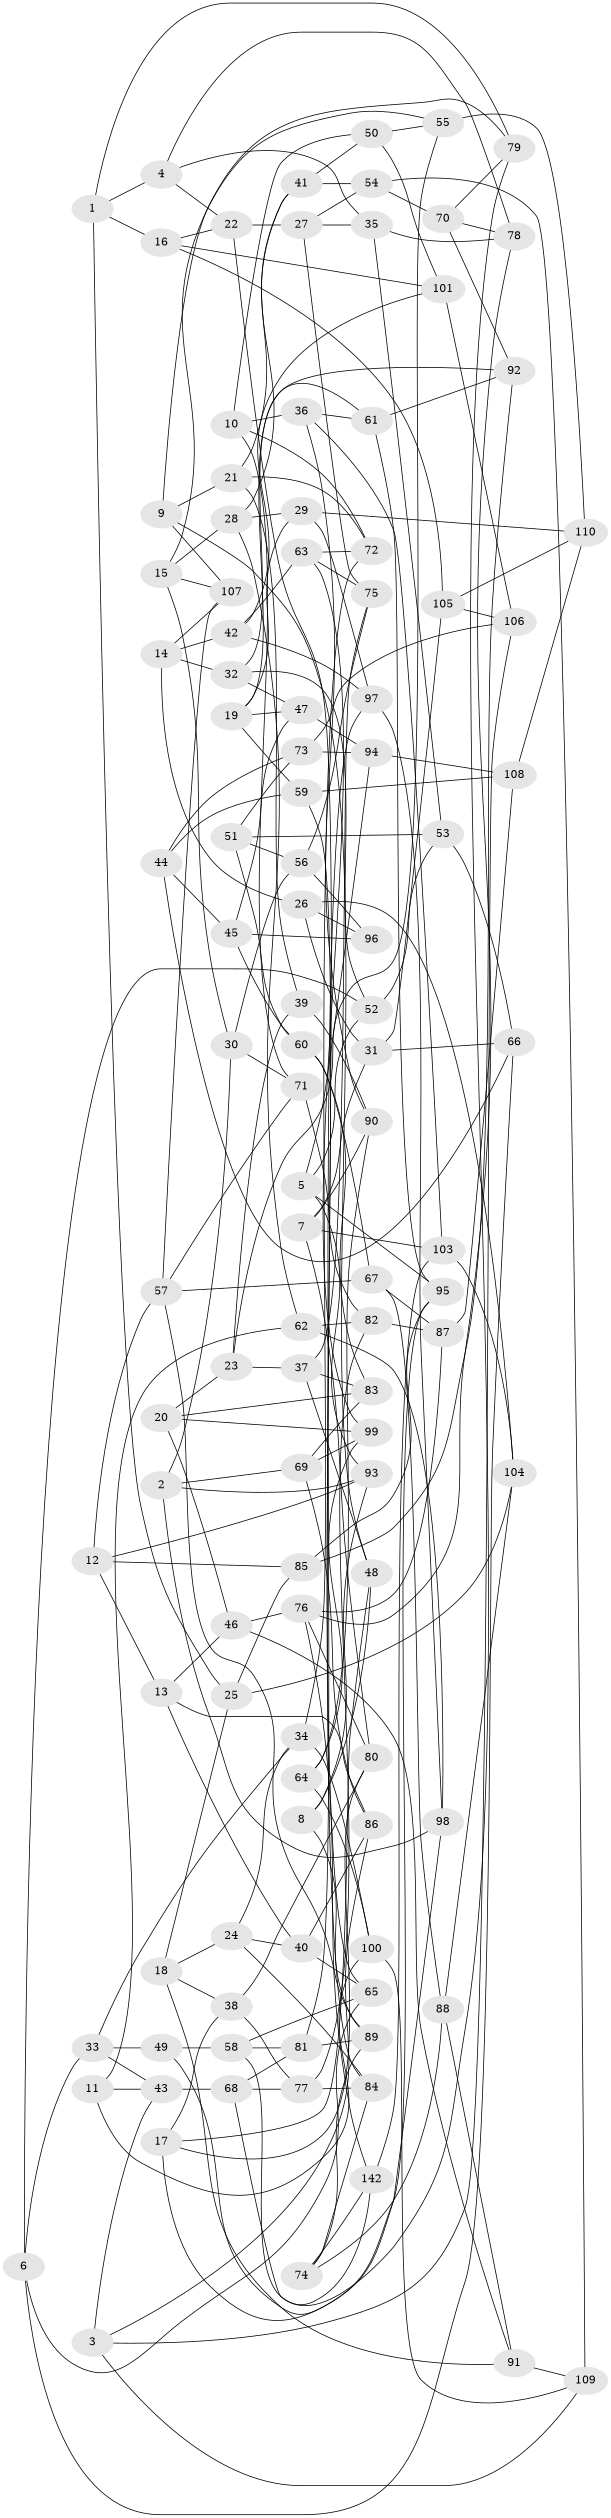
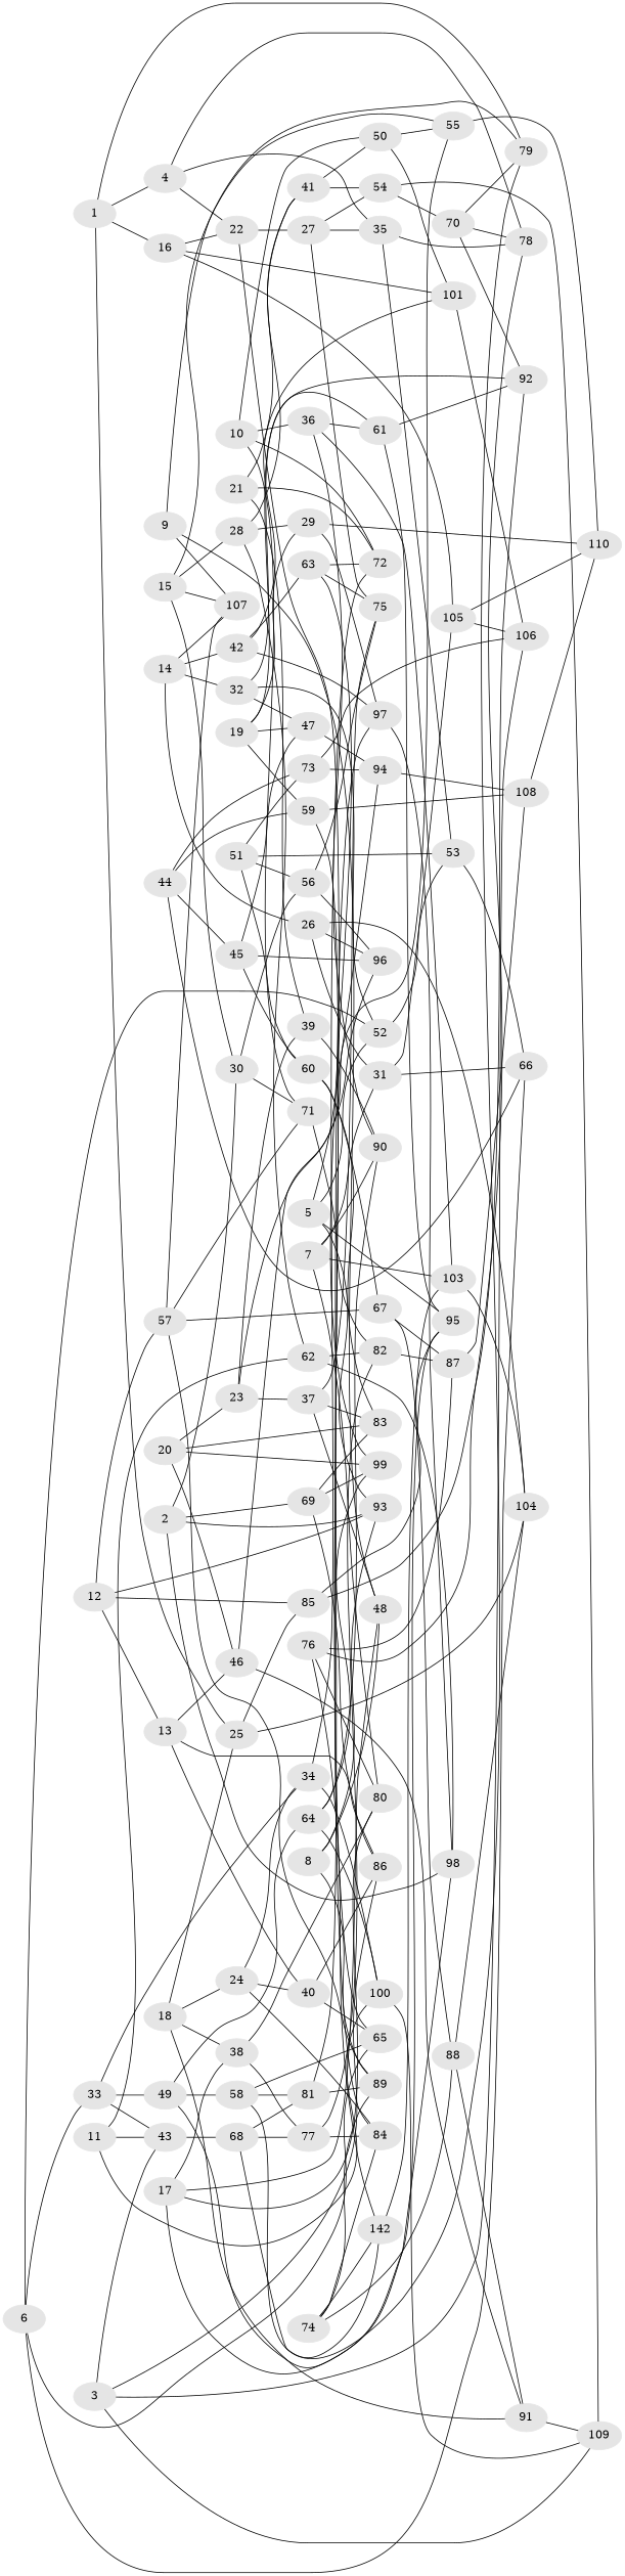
  graph {
    rankdir=LR
    node [color=gray90 style=filled]
    1
    4
    16
    25
    79
    22
    35
    78
    101
    105
    85
    104
    2
    30
    69
    93
    98
    71
    56
    86
    83
    99
    3
    43
    106
    109
    68
    27
    84
    53
    5
    52
    94
    95
    108
    6
    33
    65
    66
    34
    49
    7
    31
    80
    90
    103
    8
    48
    89
    82
    9
    21
    55
    107
    72
    39
    41
    110
    10
    36
    50
    61
    11
    62
    100
    12
    13
    57
    40
    46
    67
    92
    91
    96
    14
    26
    32
    42
    47
    97
    63
    15
    28
    29
    17
    38
    77
    18
    24
    19
    59
    20
    23
    37
    54
    75
    70
    58
    64
    81
    n101 [label=142]
    44
    45
    73
    60
    51
    87
    88
    74
    76
    1 -- 4
    1 -- 16
    1 -- 25
    1 -- 79
    4 -- 22
    4 -- 35
    4 -- 78
    16 -- 22
    16 -- 101
    16 -- 105
    25 -- 85
    25 -- 104
    22 -- 27
    22 -- 84
    35 -- 78
    35 -- 53
    101 -- 106
    105 -- 106
    105 -- 110
    85 -- 95
    85 -- 92
    2 -- 30
    2 -- 69
    2 -- 93
    2 -- 98
    30 -- 71
    30 -- 56
    69 -- 86
    69 -- 83
    69 -- 99
    71 -- 82
    56 -- 96
    56 -- 75
    3 -- 86
    3 -- 43
    3 -- 106
    3 -- 109
    43 -- 68
    68 -- 77
    68 -- 81
    68 -- n101
    27 -- 35
    27 -- 54
    27 -- 75
    53 -- 66
    5 -- 93
    5 -- 52
    5 -- 94
    5 -- 95
    52 -- 53
    94 -- 108
    108 -- 110
    6 -- 52
    6 -- 33
    6 -- 65
    6 -- 66
    33 -- 43
    33 -- 34
    33 -- 49
    34 -- 72
    34 -- 100
    49 -- 98
    49 -- 58
+   49 -- 64
    7 -- 31
    7 -- 80
    7 -- 90
    7 -- 103
    31 -- 105
    31 -- 66
    103 -- 104
    8 -- 93
    8 -- 48
    8 -- 89
    82 -- 87
    9 -- 48
-   9 -- 21
    9 -- 55
    9 -- 107
    21 -- 72
    21 -- 39
    21 -- 41
    55 -- 110
    39 -- 90
    41 -- 50
    41 -- 54
    10 -- 71
    10 -- 72
    10 -- 36
    10 -- 50
    36 -- 90
    36 -- 103
    36 -- 61
    50 -- 101
    50 -- 55
    61 -- 95
    61 -- 92
    11 -- 43
    11 -- 62
    11 -- 100
    62 -- 98
    62 -- 82
    100 -- 109
    12 -- 85
    12 -- 93
    12 -- 13
    12 -- 57
    13 -- 86
    13 -- 40
    13 -- 46
    57 -- 71
    57 -- 89
    57 -- 107
    57 -- 67
    40 -- 86
    40 -- 65
    46 -- 91
-   46 -- 76
+   46 -- 96
    67 -- 87
    67 -- 88
    91 -- 109
    14 -- 107
    14 -- 26
    14 -- 32
    14 -- 42
    26 -- 104
    26 -- 31
    26 -- 96
    32 -- 52
    32 -- 61
    32 -- 47
    42 -- 101
    42 -- 97
    42 -- 63
    47 -- 94
    97 -- 98
    63 -- 99
    63 -- 72
    63 -- 75
    15 -- 79
    15 -- 30
    15 -- 107
    15 -- 28
    28 -- 41
    28 -- 62
    28 -- 29
    29 -- 110
    29 -- 97
    17 -- 95
    17 -- 80
    17 -- 48
    17 -- 38
    38 -- 80
    38 -- 77
    77 -- 84
    77 -- 82
    18 -- 25
    18 -- 91
    18 -- 38
    18 -- 24
    24 -- 84
    24 -- 34
    24 -- 40
    19 -- 92
    19 -- 47
    19 -- 29
    19 -- 59
    59 -- 108
    59 -- 65
    20 -- 83
    20 -- 99
    20 -- 46
    20 -- 23
    23 -- 55
    23 -- 39
    23 -- 37
    37 -- 83
    37 -- 48
    37 -- 75
    54 -- 109
    54 -- 70
    70 -- 79
    70 -- 78
    70 -- 92
    58 -- 79
    58 -- 65
    58 -- 81
    64 -- 99
    64 -- 90
    64 -- 100
    81 -- 89
    81 -- 97
    n101 -- 103
    44 -- 66
    44 -- 59
    44 -- 45
    44 -- 73
    45 -- 96
    45 -- 47
    45 -- 60
    73 -- 106
    73 -- 94
    60 -- 83
    60 -- 67
    51 -- 56
    51 -- 53
    51 -- 73
    51 -- 60
    87 -- 108
    88 -- 104
    88 -- 91
    74 -- 84
    74 -- 89
    74 -- n101
    74 -- 88
    76 -- 78
    76 -- 80
    76 -- n101
    76 -- 87
  }
